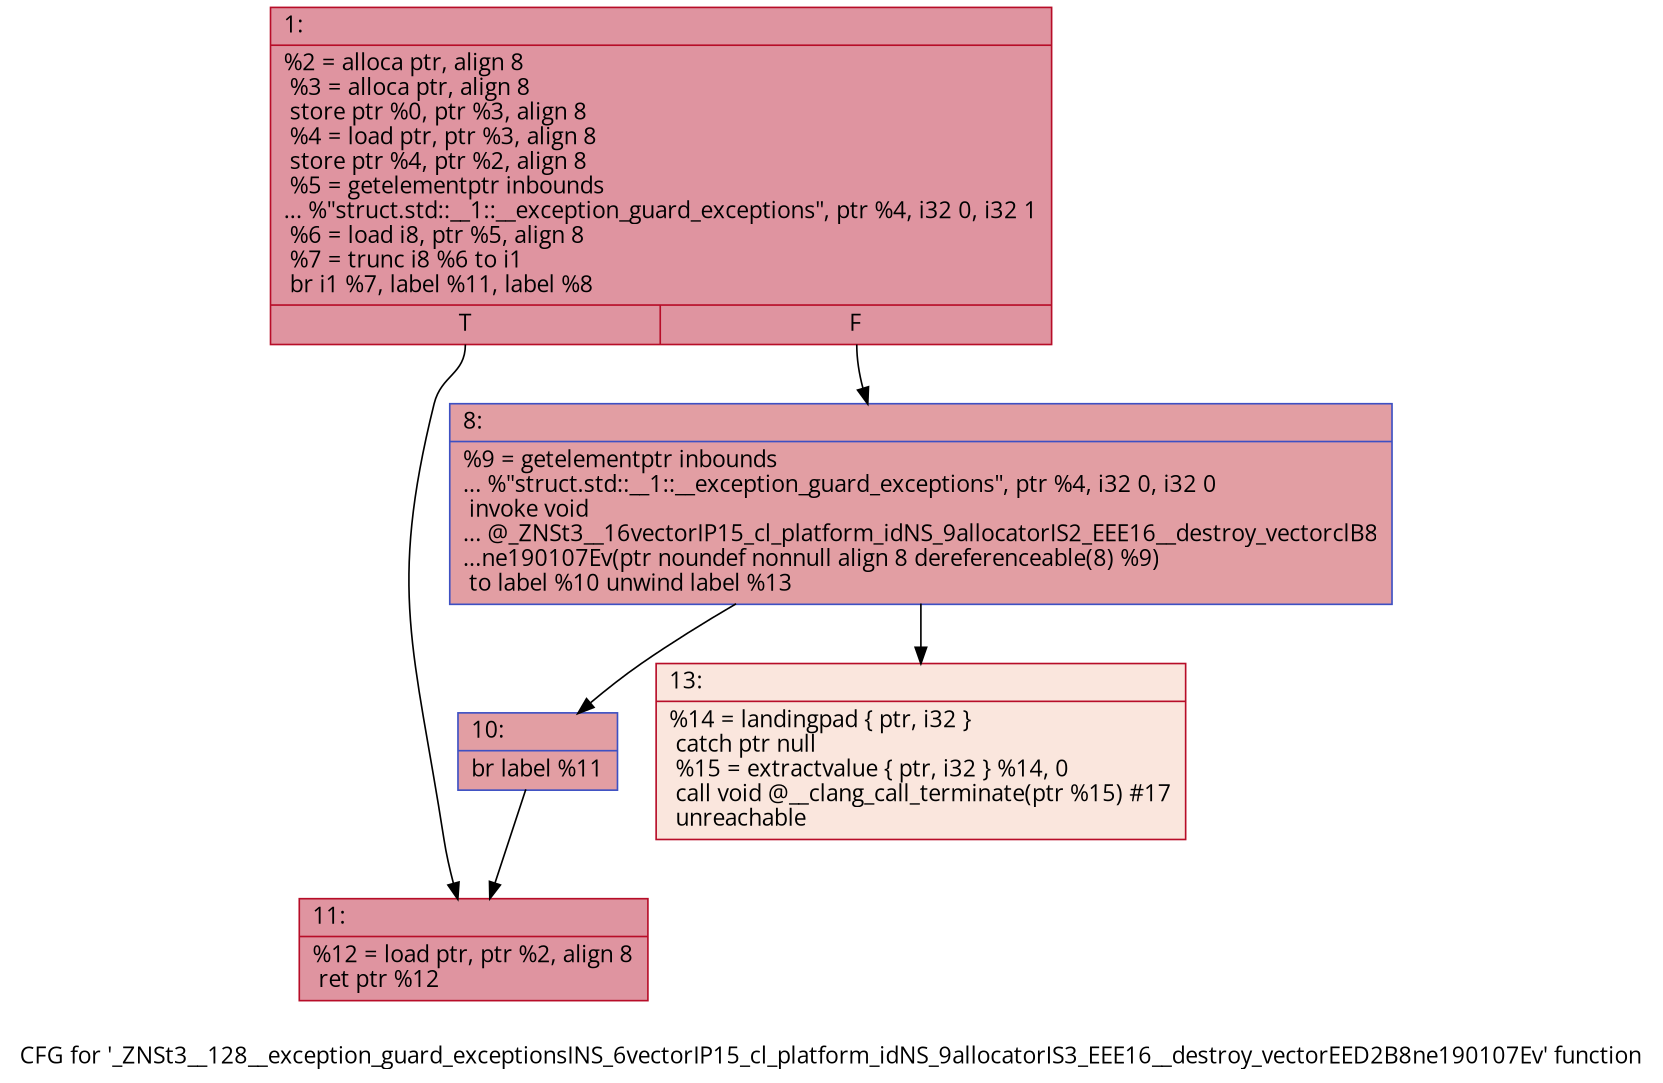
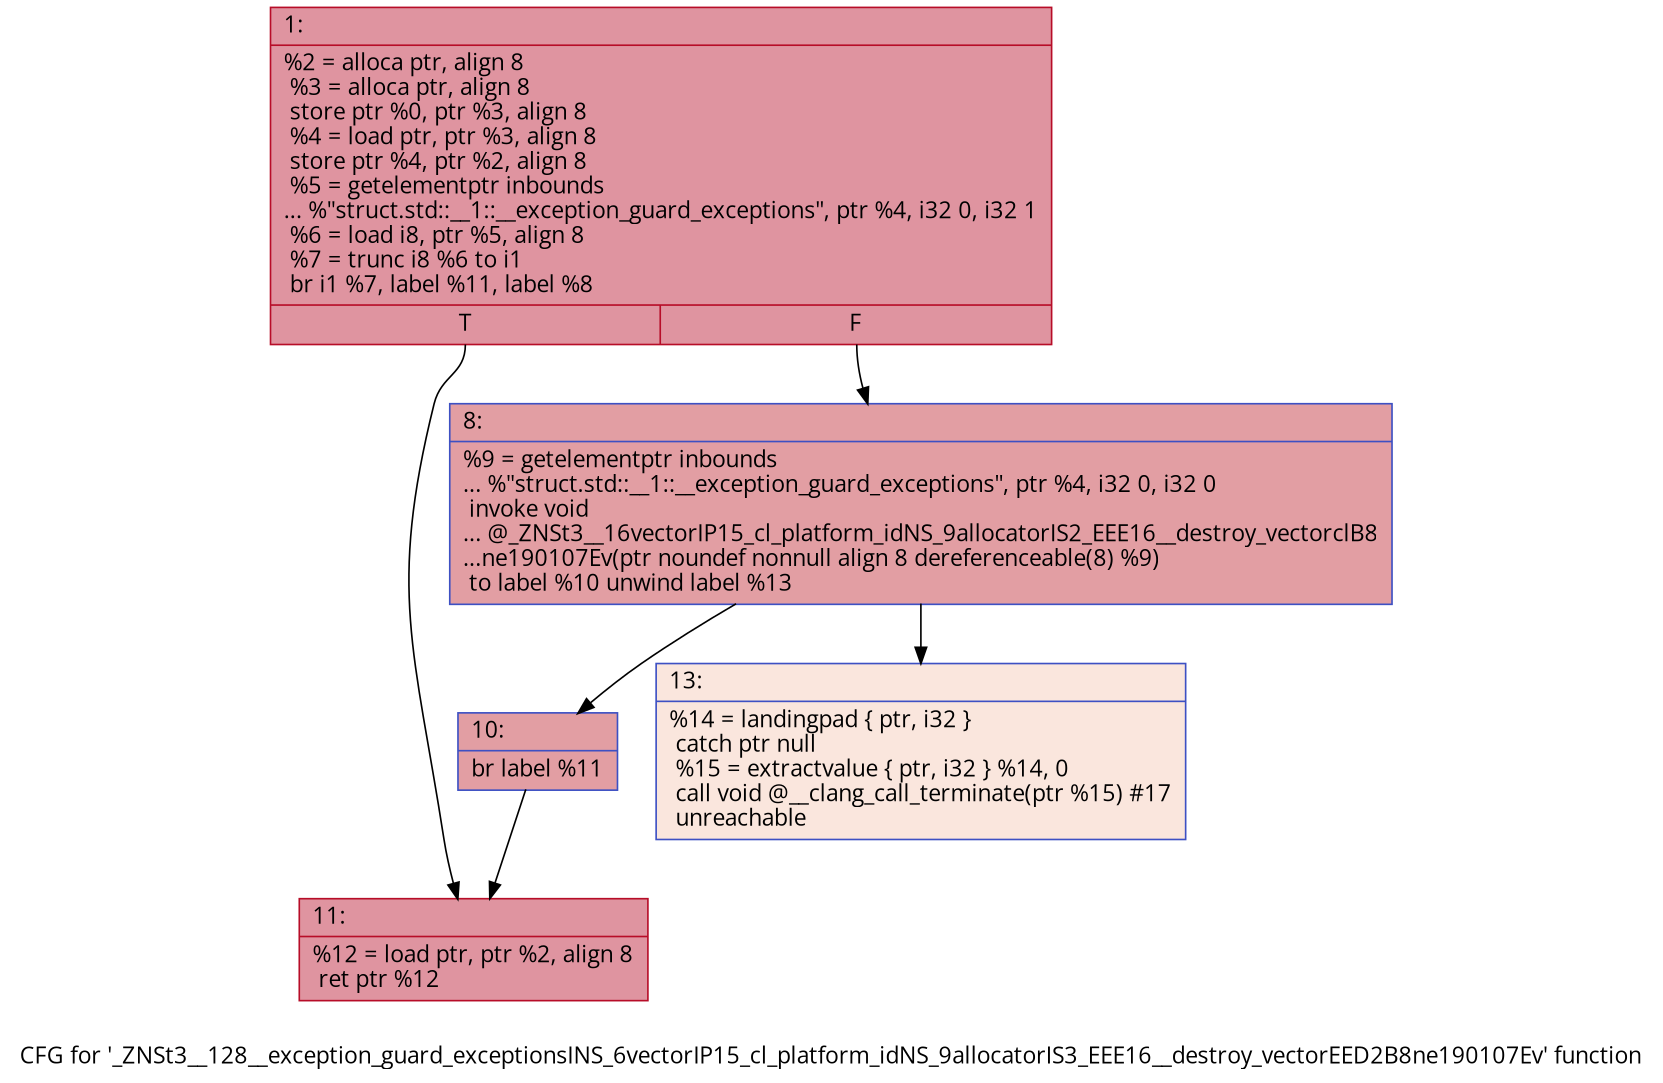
  digraph {
    label="CFG for '_ZNSt3__128__exception_guard_exceptionsINS_6vectorIP15_cl_platform_idNS_9allocatorIS3_EEE16__destroy_vectorEED2B8ne190107Ev' function"
    fontname="Open Sans"
    node [color="#3d50c3ff" fillcolor="#b70d2870" fontname="Open Sans" shape=record style=filled]
    edge [fontname="Open Sans"]
    n1 [color="#b70d28ff" label="{1:\l|  %2 = alloca ptr, align 8\l  %3 = alloca ptr, align 8\l  store ptr %0, ptr %3, align 8\l  %4 = load ptr, ptr %3, align 8\l  store ptr %4, ptr %2, align 8\l  %5 = getelementptr inbounds\l... %\"struct.std::__1::__exception_guard_exceptions\", ptr %4, i32 0, i32 1\l  %6 = load i8, ptr %5, align 8\l  %7 = trunc i8 %6 to i1\l  br i1 %7, label %11, label %8\l|{<s0>T|<s1>F}}"]
    n2 [color="#b70d28ff" label="{11:\l|  %12 = load ptr, ptr %2, align 8\l  ret ptr %12\l}"]
    n3 [fillcolor="#be242e70" label="{8:\l|  %9 = getelementptr inbounds\l... %\"struct.std::__1::__exception_guard_exceptions\", ptr %4, i32 0, i32 0\l  invoke void\l... @_ZNSt3__16vectorIP15_cl_platform_idNS_9allocatorIS2_EEE16__destroy_vectorclB8\l...ne190107Ev(ptr noundef nonnull align 8 dereferenceable(8) %9)\l          to label %10 unwind label %13\l}"]
    n4 [fillcolor="#be242e70" label="{10:\l|  br label %11\l}"]
-   n5 [color="#b70d28ff" fillcolor="#f3c7b170" label="{13:\l|  %14 = landingpad \{ ptr, i32 \}\l          catch ptr null\l  %15 = extractvalue \{ ptr, i32 \} %14, 0\l  call void @__clang_call_terminate(ptr %15) #17\l  unreachable\l}"]
+   n5 [fillcolor="#f3c7b170" label="{13:\l|  %14 = landingpad \{ ptr, i32 \}\l          catch ptr null\l  %15 = extractvalue \{ ptr, i32 \} %14, 0\l  call void @__clang_call_terminate(ptr %15) #17\l  unreachable\l}"]
    n1 -> n2 [tailport=s0]
    n1 -> n3 [tailport=s1]
    n3 -> n4
    n3 -> n5
    n4 -> n2
  }
